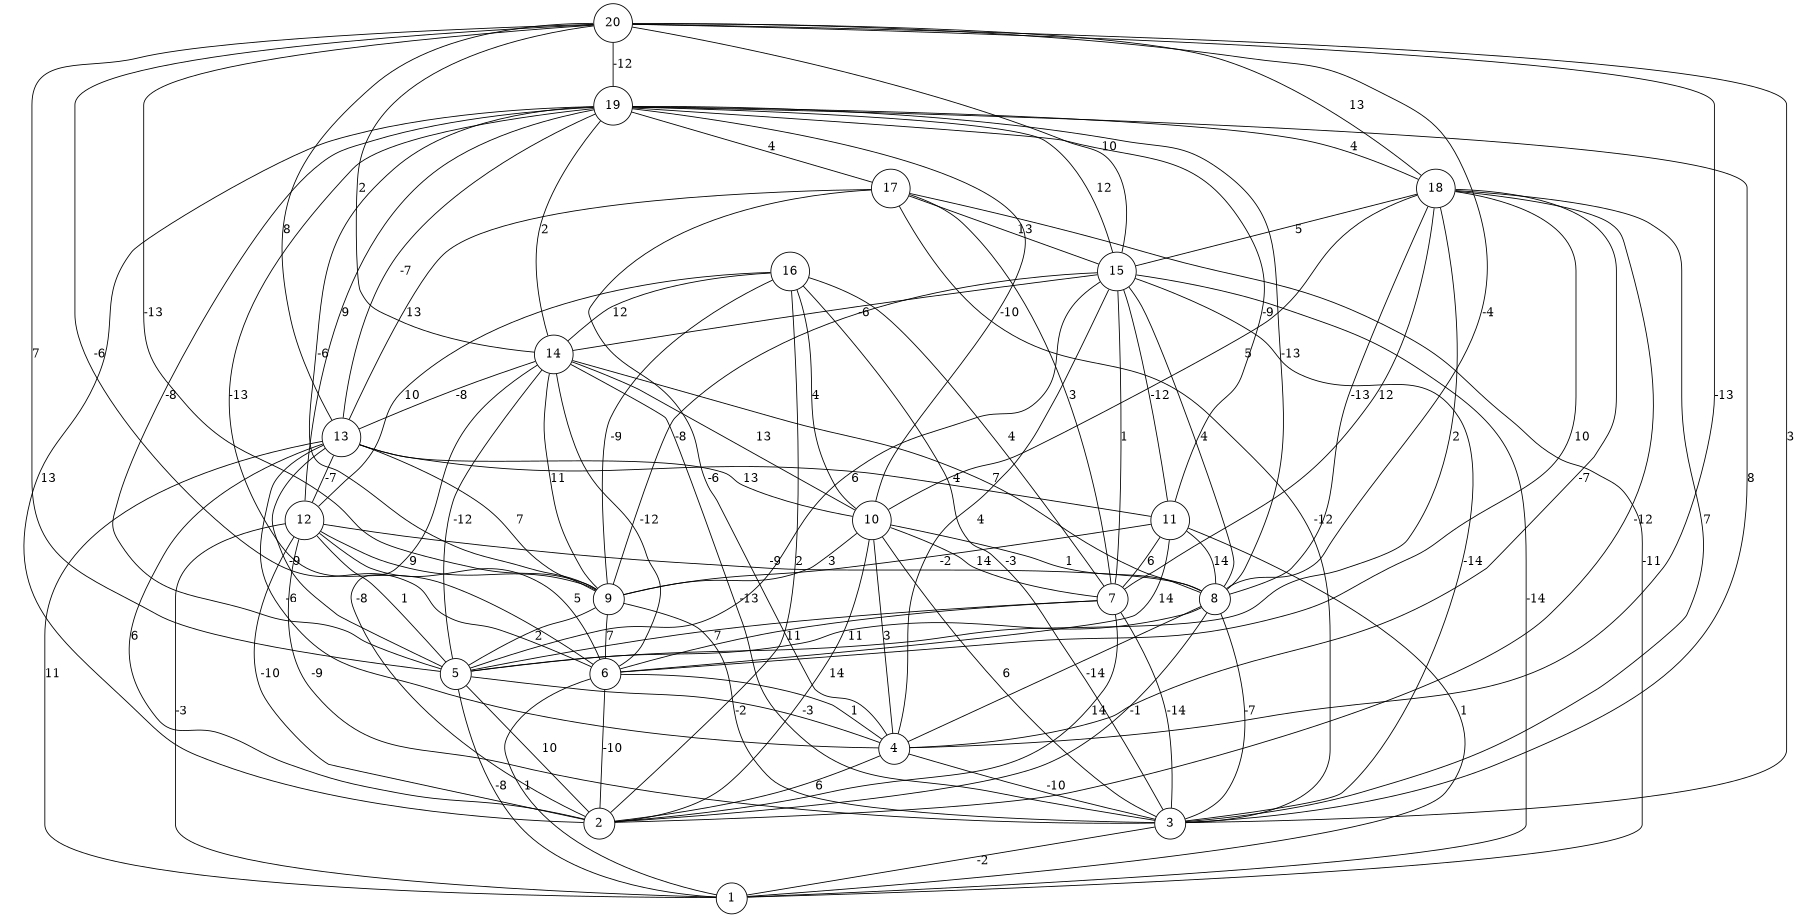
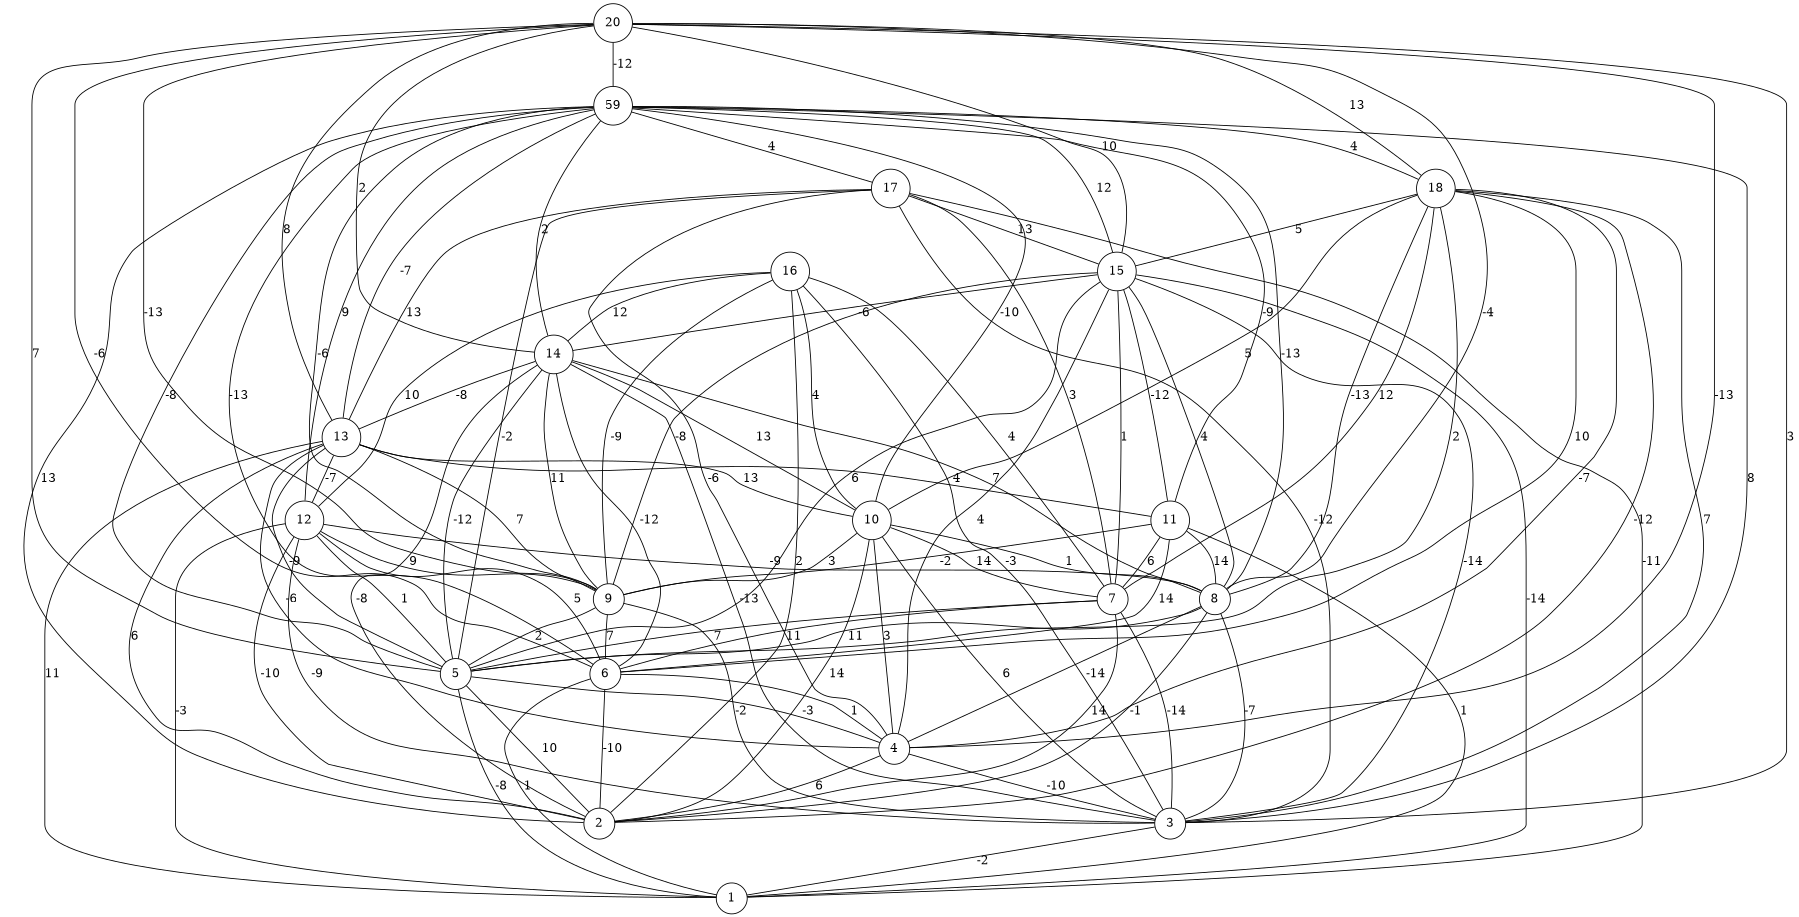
  graph {
    fontname="Helvetica,Arial,sans-serif"
    node [shape=circle]
    20
    3
    4
    5
    6
    8
    9
    13
    14
    15
    18
-   19
+   19 [label=59]
    1
    2
    10
    11
    12
    7
    17
    16
    20 -- 3 [label=3]
    20 -- 4 [label=-13]
    20 -- 5 [label=7]
    20 -- 6 [label=-6]
    20 -- 8 [label=-4]
    20 -- 9 [label=-13]
    20 -- 13 [label=8]
    20 -- 14 [label=2]
    20 -- 15 [label=10]
    20 -- 18 [label=13]
    20 -- 19 [label=-12]
    3 -- 1 [label=-2]
    4 -- 3 [label=-10]
    4 -- 2 [label=6]
    5 -- 4 [label=-3]
    5 -- 1 [label=-8]
    5 -- 2 [label=10]
    6 -- 4 [label=1]
    6 -- 1 [label=1]
    6 -- 2 [label=-10]
    8 -- 3 [label=-7]
    8 -- 4 [label=-14]
    8 -- 5 [label=11]
    8 -- 2 [label=-1]
    9 -- 3 [label=-2]
    9 -- 5 [label=2]
    9 -- 6 [label=7]
    13 -- 4 [label=-6]
    13 -- 5 [label=-9]
    13 -- 9 [label=7]
    13 -- 1 [label=11]
    13 -- 2 [label=6]
    13 -- 10 [label=13]
    13 -- 11 [label=4]
    13 -- 12 [label=-7]
    14 -- 3 [label=-13]
    14 -- 5 [label=-12]
    14 -- 6 [label=-12]
    14 -- 8 [label=7]
    14 -- 9 [label=11]
    14 -- 13 [label=-8]
    14 -- 2 [label=-8]
    14 -- 10 [label=13]
    15 -- 3 [label=-14]
    15 -- 4 [label=4]
    15 -- 5 [label=6]
    15 -- 8 [label=4]
    15 -- 9 [label=-8]
    15 -- 14 [label=-6]
    15 -- 1 [label=-14]
    15 -- 11 [label=-12]
    15 -- 7 [label=1]
    18 -- 3 [label=7]
    18 -- 4 [label=-7]
    18 -- 5 [label=2]
    18 -- 6 [label=10]
    18 -- 8 [label=-13]
    18 -- 15 [label=5]
    18 -- 2 [label=-12]
    18 -- 10 [label=5]
    18 -- 7 [label=12]
    19 -- 3 [label=8]
    19 -- 5 [label=-8]
    19 -- 6 [label=-13]
    19 -- 8 [label=-13]
    19 -- 9 [label=-6]
    19 -- 13 [label=-7]
    19 -- 14 [label=2]
    19 -- 15 [label=12]
    19 -- 18 [label=4]
    19 -- 2 [label=13]
    19 -- 10 [label=-10]
    19 -- 11 [label=-9]
    19 -- 12 [label=9]
    19 -- 17 [label=4]
    10 -- 3 [label=6]
    10 -- 4 [label=3]
    10 -- 8 [label=1]
    10 -- 9 [label=3]
    10 -- 2 [label=14]
    10 -- 7 [label=14]
    11 -- 6 [label=14]
    11 -- 8 [label=14]
    11 -- 9 [label=-2]
    11 -- 1 [label=1]
    11 -- 7 [label=6]
    12 -- 3 [label=-9]
    12 -- 5 [label=1]
    12 -- 6 [label=5]
    12 -- 8 [label=-9]
    12 -- 9 [label=9]
    12 -- 1 [label=-3]
    12 -- 2 [label=-10]
    7 -- 3 [label=-14]
    7 -- 5 [label=7]
    7 -- 6 [label=11]
    7 -- 2 [label=14]
    17 -- 3 [label=-12]
    17 -- 4 [label=-6]
+   17 -- 5 [label=-2]
    17 -- 13 [label=13]
    17 -- 15 [label=13]
    17 -- 1 [label=-11]
    17 -- 7 [label=3]
    16 -- 3 [label=-3]
    16 -- 9 [label=-9]
    16 -- 14 [label=12]
    16 -- 2 [label=2]
    16 -- 10 [label=4]
    16 -- 12 [label=10]
    16 -- 7 [label=4]
  }
